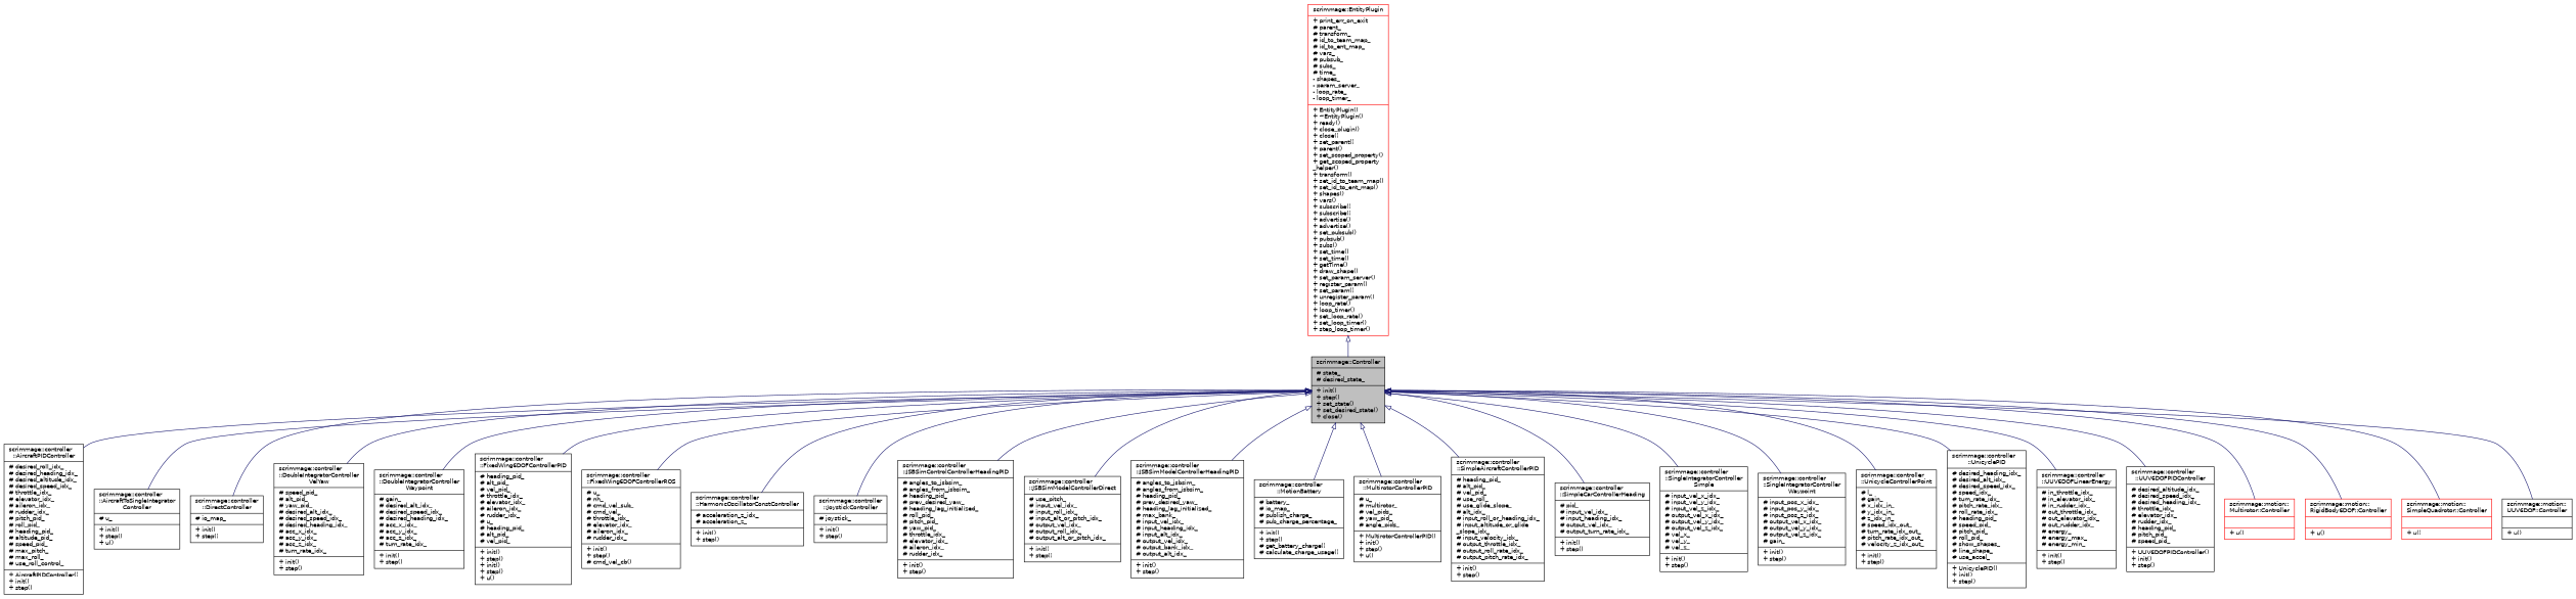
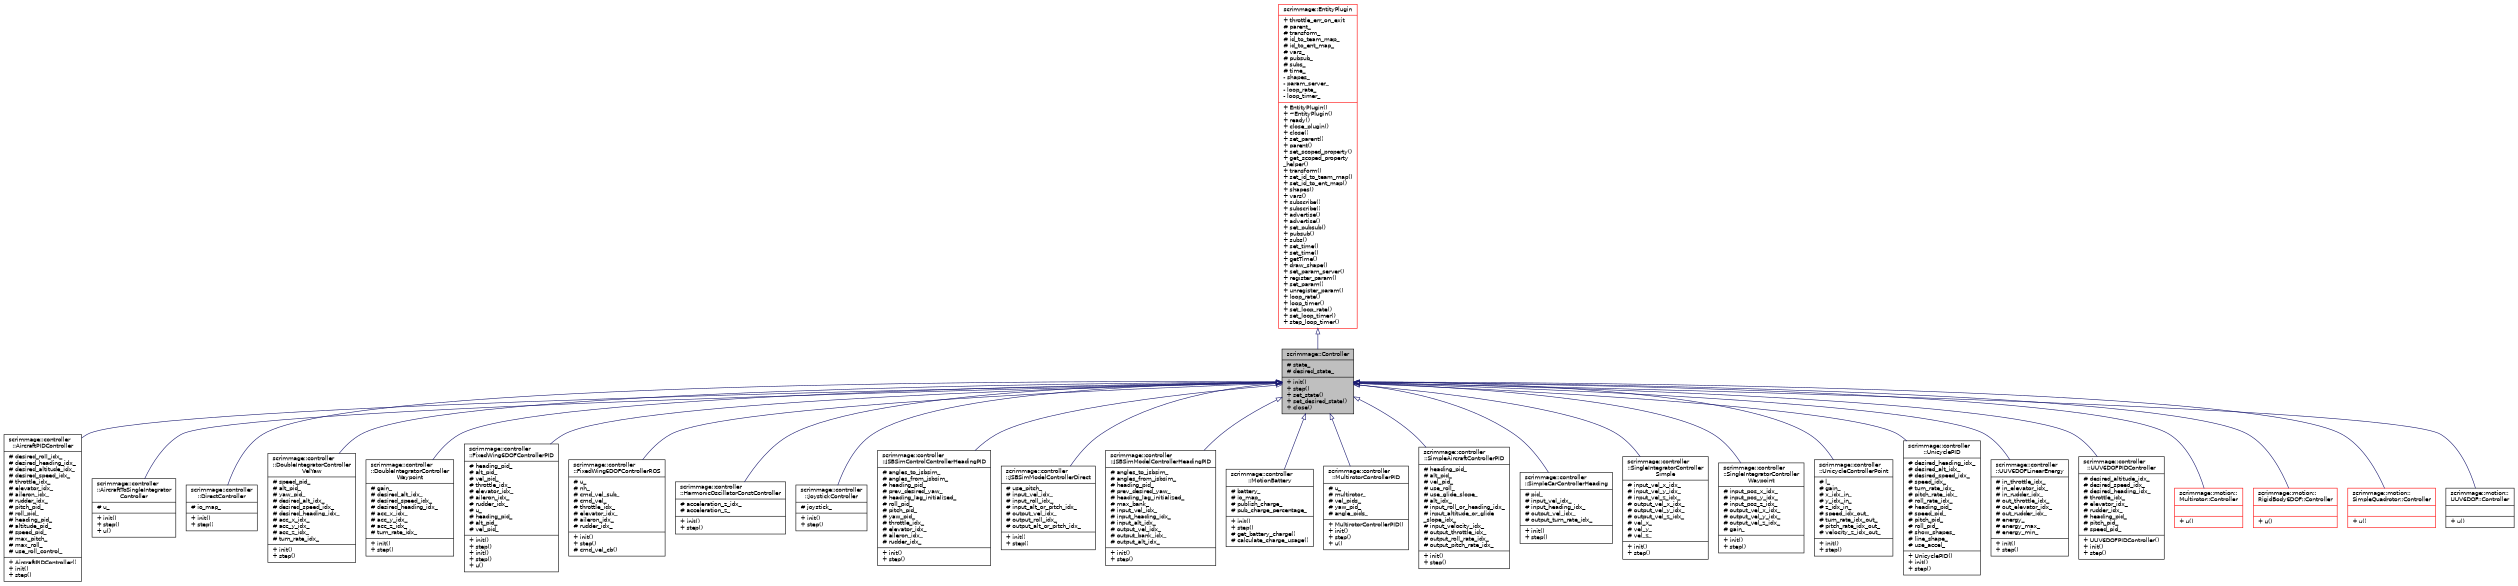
  digraph {
    node [color=black fillcolor=white fontname=Helvetica fontsize=10 shape=record style=filled]
    edge [arrowtail=onormal color=midnightblue dir=back fontname=Helvetica fontsize=10 labelfontname=Helvetica labelfontsize=10 style=solid]
    n1 [fillcolor=grey75 fontcolor=black height=0.2 label="{scrimmage::Controller\n|# state_\l# desired_state_\l|+ init()\l+ step()\l+ set_state()\l+ set_desired_state()\l+ close()\l}" width=0.4]
    n2 [height=0.2 label="{scrimmage::controller\l::AircraftPIDController\n|# desired_roll_idx_\l# desired_heading_idx_\l# desired_altitude_idx_\l# desired_speed_idx_\l# throttle_idx_\l# elevator_idx_\l# aileron_idx_\l# rudder_idx_\l# pitch_pid_\l# roll_pid_\l# heading_pid_\l# altitude_pid_\l# speed_pid_\l# max_pitch_\l# max_roll_\l# use_roll_control_\l|+ AircraftPIDController()\l+ init()\l+ step()\l}" width=0.4]
    n3 [height=0.2 label="{scrimmage::controller\l::AircraftToSingleIntegrator\lController\n|# u_\l|+ init()\l+ step()\l+ u()\l}" width=0.4]
    n4 [height=0.2 label="{scrimmage::controller\l::DirectController\n|# io_map_\l|+ init()\l+ step()\l}" width=0.4]
    n5 [height=0.2 label="{scrimmage::controller\l::DoubleIntegratorController\lVelYaw\n|# speed_pid_\l# alt_pid_\l# yaw_pid_\l# desired_alt_idx_\l# desired_speed_idx_\l# desired_heading_idx_\l# acc_x_idx_\l# acc_y_idx_\l# acc_z_idx_\l# turn_rate_idx_\l|+ init()\l+ step()\l}" width=0.4]
    n6 [height=0.2 label="{scrimmage::controller\l::DoubleIntegratorController\lWaypoint\n|# gain_\l# desired_alt_idx_\l# desired_speed_idx_\l# desired_heading_idx_\l# acc_x_idx_\l# acc_y_idx_\l# acc_z_idx_\l# turn_rate_idx_\l|+ init()\l+ step()\l}" width=0.4]
    n7 [height=0.2 label="{scrimmage::controller\l::FixedWing6DOFControllerPID\n|# heading_pid_\l# alt_pid_\l# vel_pid_\l# throttle_idx_\l# elevator_idx_\l# aileron_idx_\l# rudder_idx_\l# u_\l# heading_pid_\l# alt_pid_\l# vel_pid_\l|+ init()\l+ step()\l+ init()\l+ step()\l+ u()\l}" width=0.4]
    n8 [height=0.2 label="{scrimmage::controller\l::FixedWing6DOFControllerROS\n|# u_\l# nh_\l# cmd_vel_sub_\l# cmd_vel_\l# throttle_idx_\l# elevator_idx_\l# aileron_idx_\l# rudder_idx_\l|+ init()\l+ step()\l# cmd_vel_cb()\l}" width=0.4]
    n9 [height=0.2 label="{scrimmage::controller\l::HarmonicOscillatorConstController\n|# acceleration_z_idx_\l# acceleration_z_\l|+ init()\l+ step()\l}" width=0.4]
    n10 [height=0.2 label="{scrimmage::controller\l::JoystickController\n|# joystick_\l|+ init()\l+ step()\l}" width=0.4]
    n11 [height=0.2 label="{scrimmage::controller\l::JSBSimControlControllerHeadingPID\n|# angles_to_jsbsim_\l# angles_from_jsbsim_\l# heading_pid_\l# prev_desired_yaw_\l# heading_lag_initialized_\l# roll_pid_\l# pitch_pid_\l# yaw_pid_\l# throttle_idx_\l# elevator_idx_\l# aileron_idx_\l# rudder_idx_\l|+ init()\l+ step()\l}" width=0.4]
    n12 [height=0.2 label="{scrimmage::controller\l::JSBSimModelControllerDirect\n|# use_pitch_\l# input_vel_idx_\l# input_roll_idx_\l# input_alt_or_pitch_idx_\l# output_vel_idx_\l# output_roll_idx_\l# output_alt_or_pitch_idx_\l|+ init()\l+ step()\l}" width=0.4]
    n13 [height=0.2 label="{scrimmage::controller\l::JSBSimModelControllerHeadingPID\n|# angles_to_jsbsim_\l# angles_from_jsbsim_\l# heading_pid_\l# prev_desired_yaw_\l# heading_lag_initialized_\l# max_bank_\l# input_vel_idx_\l# input_heading_idx_\l# input_alt_idx_\l# output_vel_idx_\l# output_bank_idx_\l# output_alt_idx_\l|+ init()\l+ step()\l}" width=0.4]
    n14 [height=0.2 label="{scrimmage::controller\l::MotionBattery\n|# battery_\l# io_map_\l# publish_charge_\l# pub_charge_percentage_\l|+ init()\l+ step()\l# get_battery_charge()\l# calculate_charge_usage()\l}" width=0.4]
    n15 [height=0.2 label="{scrimmage::controller\l::MultirotorControllerPID\n|# u_\l# multirotor_\l# vel_pids_\l# yaw_pid_\l# angle_pids_\l|+ MultirotorControllerPID()\l+ init()\l+ step()\l+ u()\l}" width=0.4]
    n16 [height=0.2 label="{scrimmage::controller\l::SimpleAircraftControllerPID\n|# heading_pid_\l# alt_pid_\l# vel_pid_\l# use_roll_\l# use_glide_slope_\l# alt_idx_\l# input_roll_or_heading_idx_\l# input_altitude_or_glide\l_slope_idx_\l# input_velocity_idx_\l# output_throttle_idx_\l# output_roll_rate_idx_\l# output_pitch_rate_idx_\l|+ init()\l+ step()\l}" width=0.4]
    n17 [height=0.2 label="{scrimmage::controller\l::SimpleCarControllerHeading\n|# pid_\l# input_vel_idx_\l# input_heading_idx_\l# output_vel_idx_\l# output_turn_rate_idx_\l|+ init()\l+ step()\l}" width=0.4]
    n18 [height=0.2 label="{scrimmage::controller\l::SingleIntegratorController\lSimple\n|# input_vel_x_idx_\l# input_vel_y_idx_\l# input_vel_z_idx_\l# output_vel_x_idx_\l# output_vel_y_idx_\l# output_vel_z_idx_\l# vel_x_\l# vel_y_\l# vel_z_\l|+ init()\l+ step()\l}" width=0.4]
    n19 [height=0.2 label="{scrimmage::controller\l::SingleIntegratorController\lWaypoint\n|# input_pos_x_idx_\l# input_pos_y_idx_\l# input_pos_z_idx_\l# output_vel_x_idx_\l# output_vel_y_idx_\l# output_vel_z_idx_\l# gain_\l|+ init()\l+ step()\l}" width=0.4]
    n20 [height=0.2 label="{scrimmage::controller\l::UnicycleControllerPoint\n|# l_\l# gain_\l# x_idx_in_\l# y_idx_in_\l# z_idx_in_\l# speed_idx_out_\l# turn_rate_idx_out_\l# pitch_rate_idx_out_\l# velocity_z_idx_out_\l|+ init()\l+ step()\l}" width=0.4]
    n21 [height=0.2 label="{scrimmage::controller\l::UnicyclePID\n|# desired_heading_idx_\l# desired_alt_idx_\l# desired_speed_idx_\l# speed_idx_\l# turn_rate_idx_\l# pitch_rate_idx_\l# roll_rate_idx_\l# heading_pid_\l# speed_pid_\l# pitch_pid_\l# roll_pid_\l# show_shapes_\l# line_shape_\l# use_accel_\l|+ UnicyclePID()\l+ init()\l+ step()\l}" width=0.4]
    n22 [height=0.2 label="{scrimmage::controller\l::UUV6DOFLinearEnergy\n|# in_throttle_idx_\l# in_elevator_idx_\l# in_rudder_idx_\l# out_throttle_idx_\l# out_elevator_idx_\l# out_rudder_idx_\l# energy_\l# energy_max_\l# energy_min_\l|+ init()\l+ step()\l}" width=0.4]
    n23 [height=0.2 label="{scrimmage::controller\l::UUV6DOFPIDController\n|# desired_altitude_idx_\l# desired_speed_idx_\l# desired_heading_idx_\l# throttle_idx_\l# elevator_idx_\l# rudder_idx_\l# heading_pid_\l# pitch_pid_\l# speed_pid_\l|+ UUV6DOFPIDController()\l+ init()\l+ step()\l}" width=0.4]
    n24 [color=red height=0.2 label="{scrimmage::motion::\lMultirotor::Controller\n||+ u()\l}" width=0.4]
    n25 [color=red height=0.2 label="{scrimmage::motion::\lRigidBody6DOF::Controller\n||+ u()\l}" width=0.4]
    n26 [color=red height=0.2 label="{scrimmage::motion::\lSimpleQuadrotor::Controller\n||+ u()\l}" width=0.4]
    n27 [height=0.2 label="{scrimmage::motion::\lUUV6DOF::Controller\n||+ u()\l}" width=0.4]
-   n28 [color=red height=0.2 label="{scrimmage::EntityPlugin\n|+ print_err_on_exit\l# parent_\l# transform_\l# id_to_team_map_\l# id_to_ent_map_\l# vars_\l# pubsub_\l# subs_\l# time_\l- shapes_\l- param_server_\l- loop_rate_\l- loop_timer_\l|+ EntityPlugin()\l+ ~EntityPlugin()\l+ ready()\l+ close_plugin()\l+ close()\l+ set_parent()\l+ parent()\l+ set_scoped_property()\l+ get_scoped_property\l_helper()\l+ transform()\l+ set_id_to_team_map()\l+ set_id_to_ent_map()\l+ shapes()\l+ vars()\l+ subscribe()\l+ subscribe()\l+ advertise()\l+ advertise()\l+ set_pubsub()\l+ pubsub()\l+ subs()\l+ set_time()\l+ set_time()\l+ getTime()\l+ draw_shape()\l+ set_param_server()\l+ register_param()\l+ set_param()\l+ unregister_param()\l+ loop_rate()\l+ loop_timer()\l+ set_loop_rate()\l+ set_loop_timer()\l+ step_loop_timer()\l}" width=0.4]
+   n28 [color=red height=0.2 label="{scrimmage::EntityPlugin\n|+ throttle_err_on_exit\l# parent_\l# transform_\l# id_to_team_map_\l# id_to_ent_map_\l# vars_\l# pubsub_\l# subs_\l# time_\l- shapes_\l- param_server_\l- loop_rate_\l- loop_timer_\l|+ EntityPlugin()\l+ ~EntityPlugin()\l+ ready()\l+ close_plugin()\l+ close()\l+ set_parent()\l+ parent()\l+ set_scoped_property()\l+ get_scoped_property\l_helper()\l+ transform()\l+ set_id_to_team_map()\l+ set_id_to_ent_map()\l+ shapes()\l+ vars()\l+ subscribe()\l+ subscribe()\l+ advertise()\l+ advertise()\l+ set_pubsub()\l+ pubsub()\l+ subs()\l+ set_time()\l+ set_time()\l+ getTime()\l+ draw_shape()\l+ set_param_server()\l+ register_param()\l+ set_param()\l+ unregister_param()\l+ loop_rate()\l+ loop_timer()\l+ set_loop_rate()\l+ set_loop_timer()\l+ step_loop_timer()\l}" width=0.4]
    n1 -> n2
    n1 -> n3
    n1 -> n4
    n1 -> n5
    n1 -> n6
    n1 -> n7
    n1 -> n8
    n1 -> n9
    n1 -> n10
    n1 -> n11
    n1 -> n12
    n1 -> n13
    n1 -> n14
    n1 -> n15
    n1 -> n16
    n1 -> n17
    n1 -> n18
    n1 -> n19
    n1 -> n20
    n1 -> n21
    n1 -> n22
    n1 -> n23
    n1 -> n24
    n1 -> n25
    n1 -> n26
    n1 -> n27
    n28 -> n1
  }
